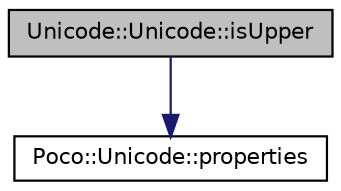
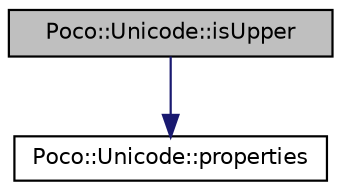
  digraph {
    rankdir=TB
    node [color=black fontname=Helvetica fontsize=10 shape=record style=filled]
-   n1 [fillcolor=grey75 fontcolor=black height=0.2 label="Unicode::Unicode::isUpper" width=0.4]
+   n1 [fillcolor=grey75 fontcolor=black height=0.2 label="Poco::Unicode::isUpper" width=0.4]
    n2 [fillcolor=white height=0.2 label="Poco::Unicode::properties" width=0.4]
    n1 -> n2 [color=midnightblue fontname=Helvetica fontsize=10 labelfontname=Helvetica labelfontsize=10 style=solid]
  }
